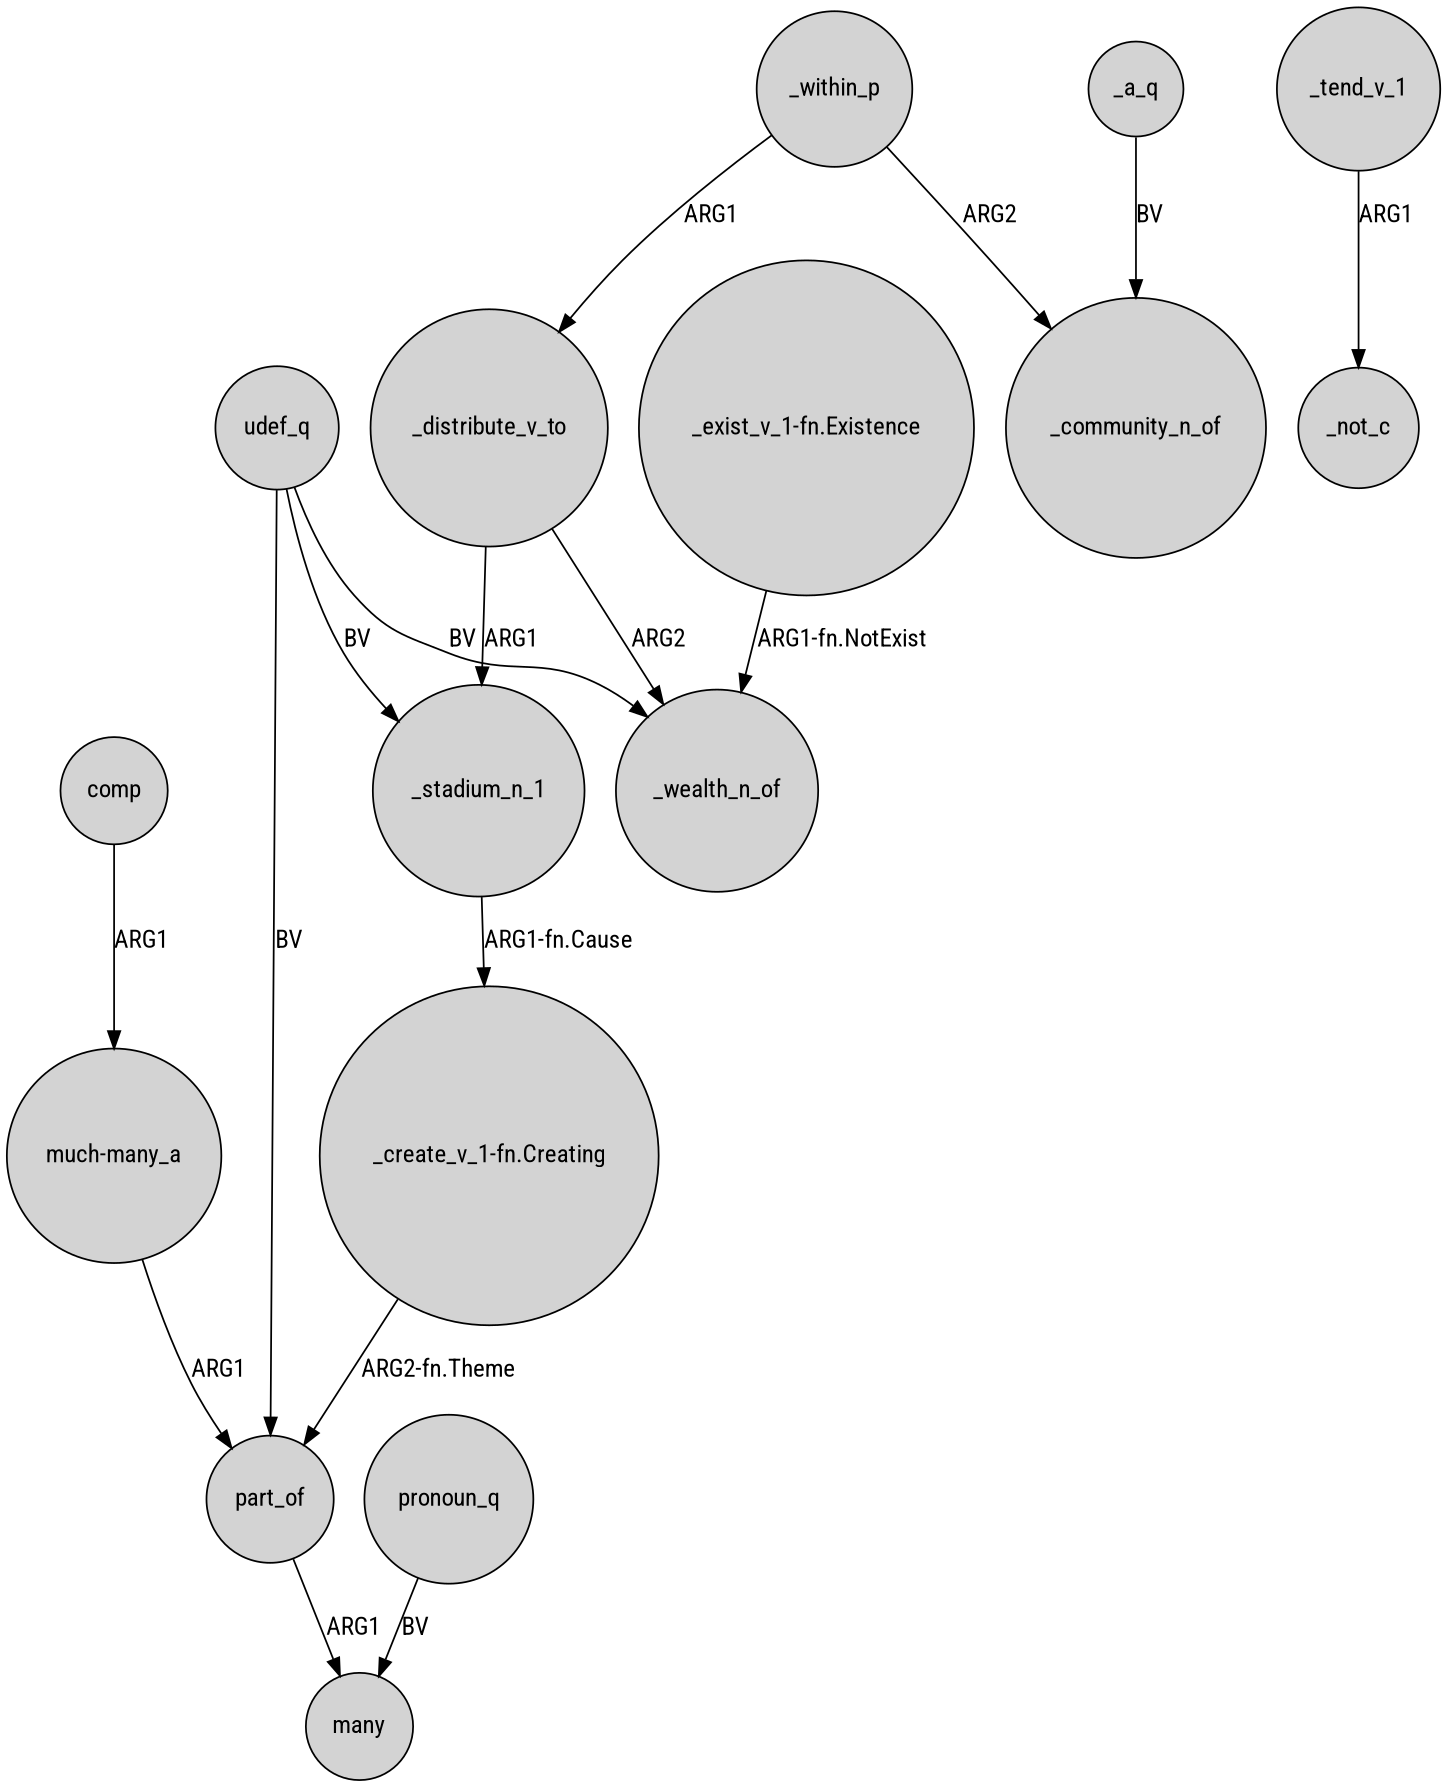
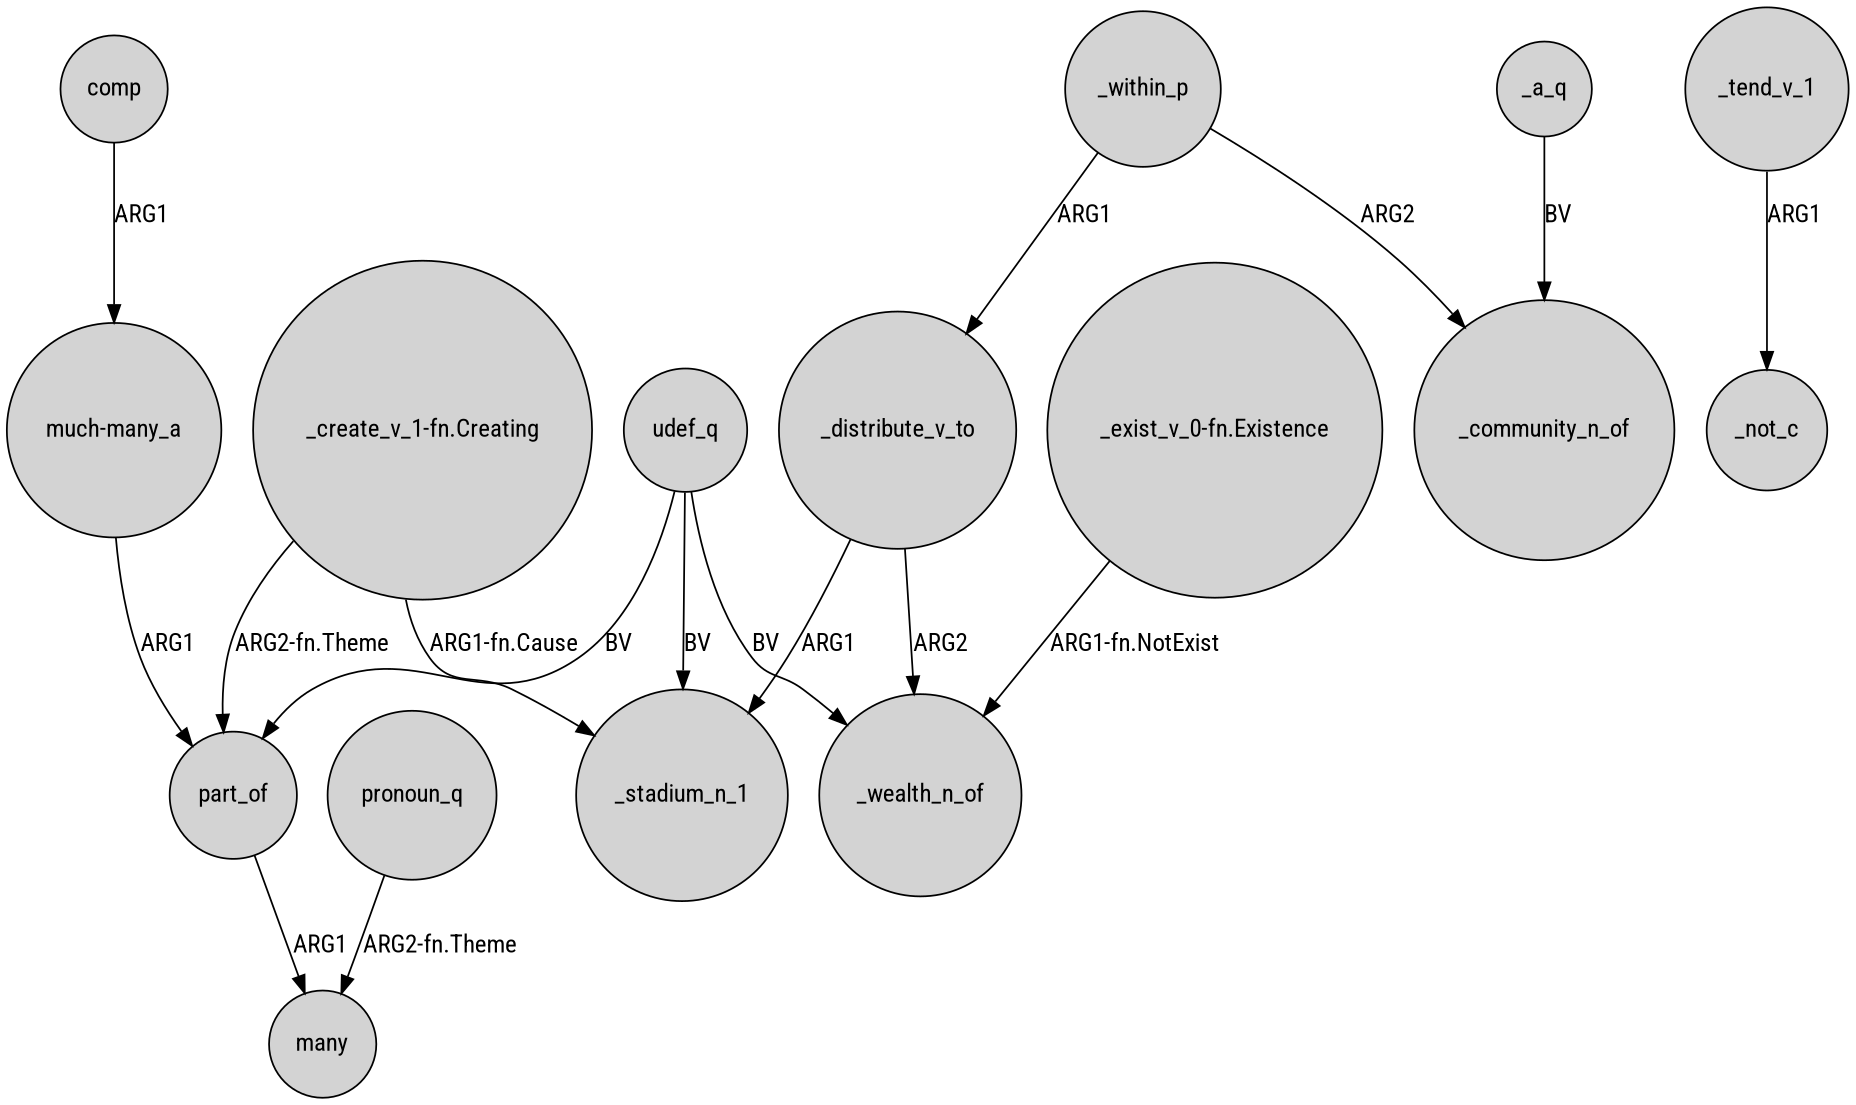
  digraph {
    fontname="Roboto Condensed"
    node [fontname="Roboto Condensed" shape=circle style=filled]
    edge [fontname="Roboto Condensed"]
    n1 [label=many]
    part_of
    _distribute_v_to
    _stadium_n_1
    _wealth_n_of
    comp
    "much-many_a"
    _within_p
    _community_n_of
    udef_q
    _a_q
    "_create_v_1-fn.Creating"
-   "_exist_v_1-fn.Existence"
+   "_exist_v_1-fn.Existence" [label="_exist_v_0-fn.Existence"]
    _tend_v_1
    _not_c
    pronoun_q
    part_of -> n1 [label=ARG1]
    _distribute_v_to -> _stadium_n_1 [label=ARG1]
    _distribute_v_to -> _wealth_n_of [label=ARG2]
    comp -> "much-many_a" [label=ARG1]
    "much-many_a" -> part_of [label=ARG1]
    _within_p -> _distribute_v_to [label=ARG1]
    _within_p -> _community_n_of [label=ARG2]
    udef_q -> part_of [label=BV]
    udef_q -> _stadium_n_1 [label=BV]
    udef_q -> _wealth_n_of [label=BV]
    _a_q -> _community_n_of [label=BV]
    "_create_v_1-fn.Creating" -> part_of [label="ARG2-fn.Theme"]
-   _stadium_n_1 -> "_create_v_1-fn.Creating" [label="ARG1-fn.Cause"]
+   "_create_v_1-fn.Creating" -> _stadium_n_1 [label="ARG1-fn.Cause"]
    "_exist_v_1-fn.Existence" -> _wealth_n_of [label="ARG1-fn.NotExist"]
    _tend_v_1 -> _not_c [label=ARG1]
-   pronoun_q -> n1 [label=BV]
+   pronoun_q -> n1 [label="ARG2-fn.Theme"]
  }
